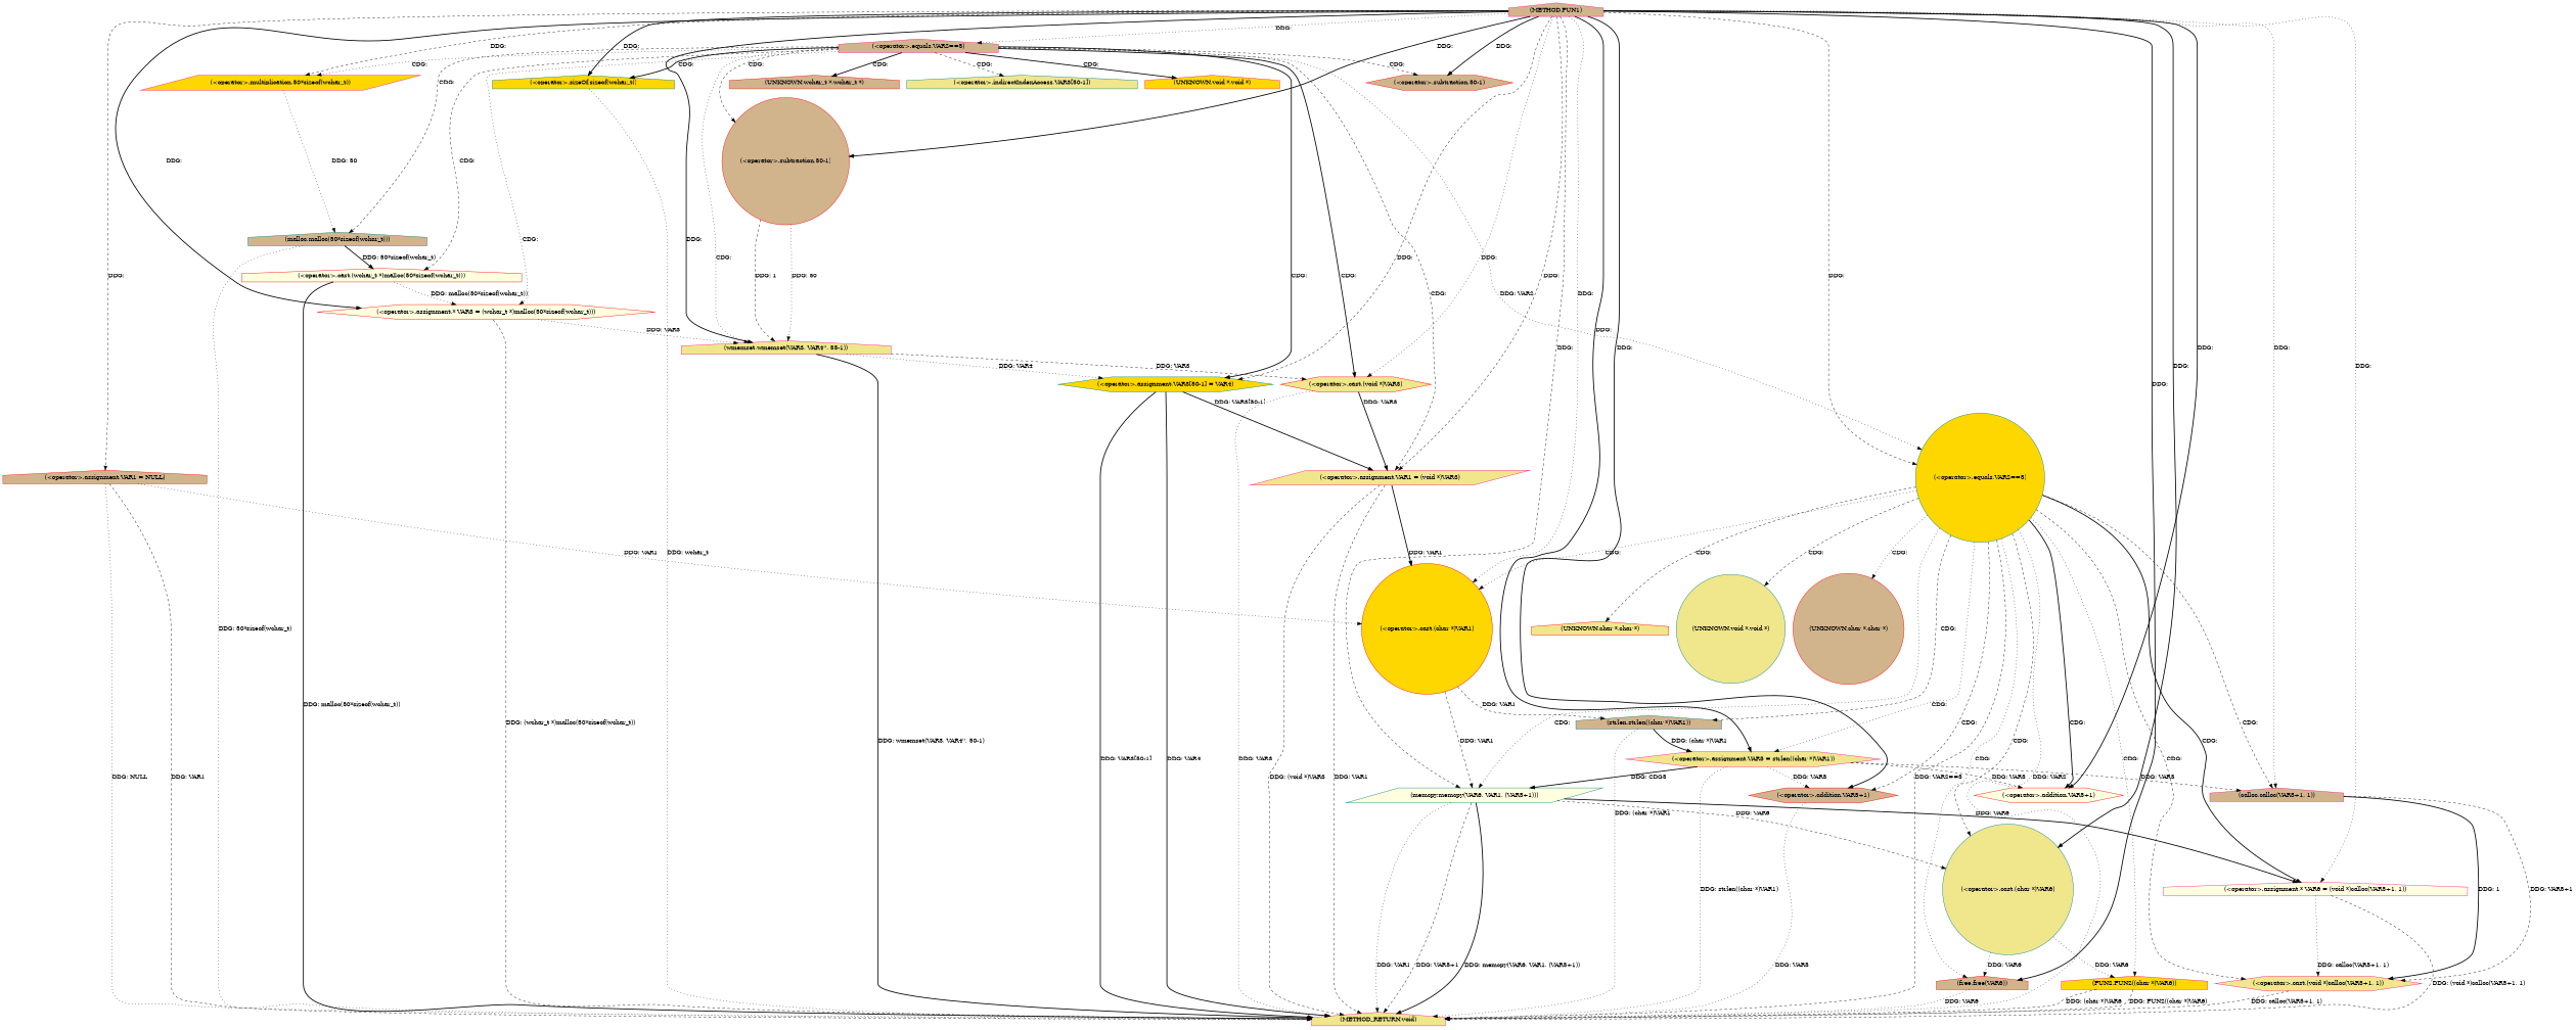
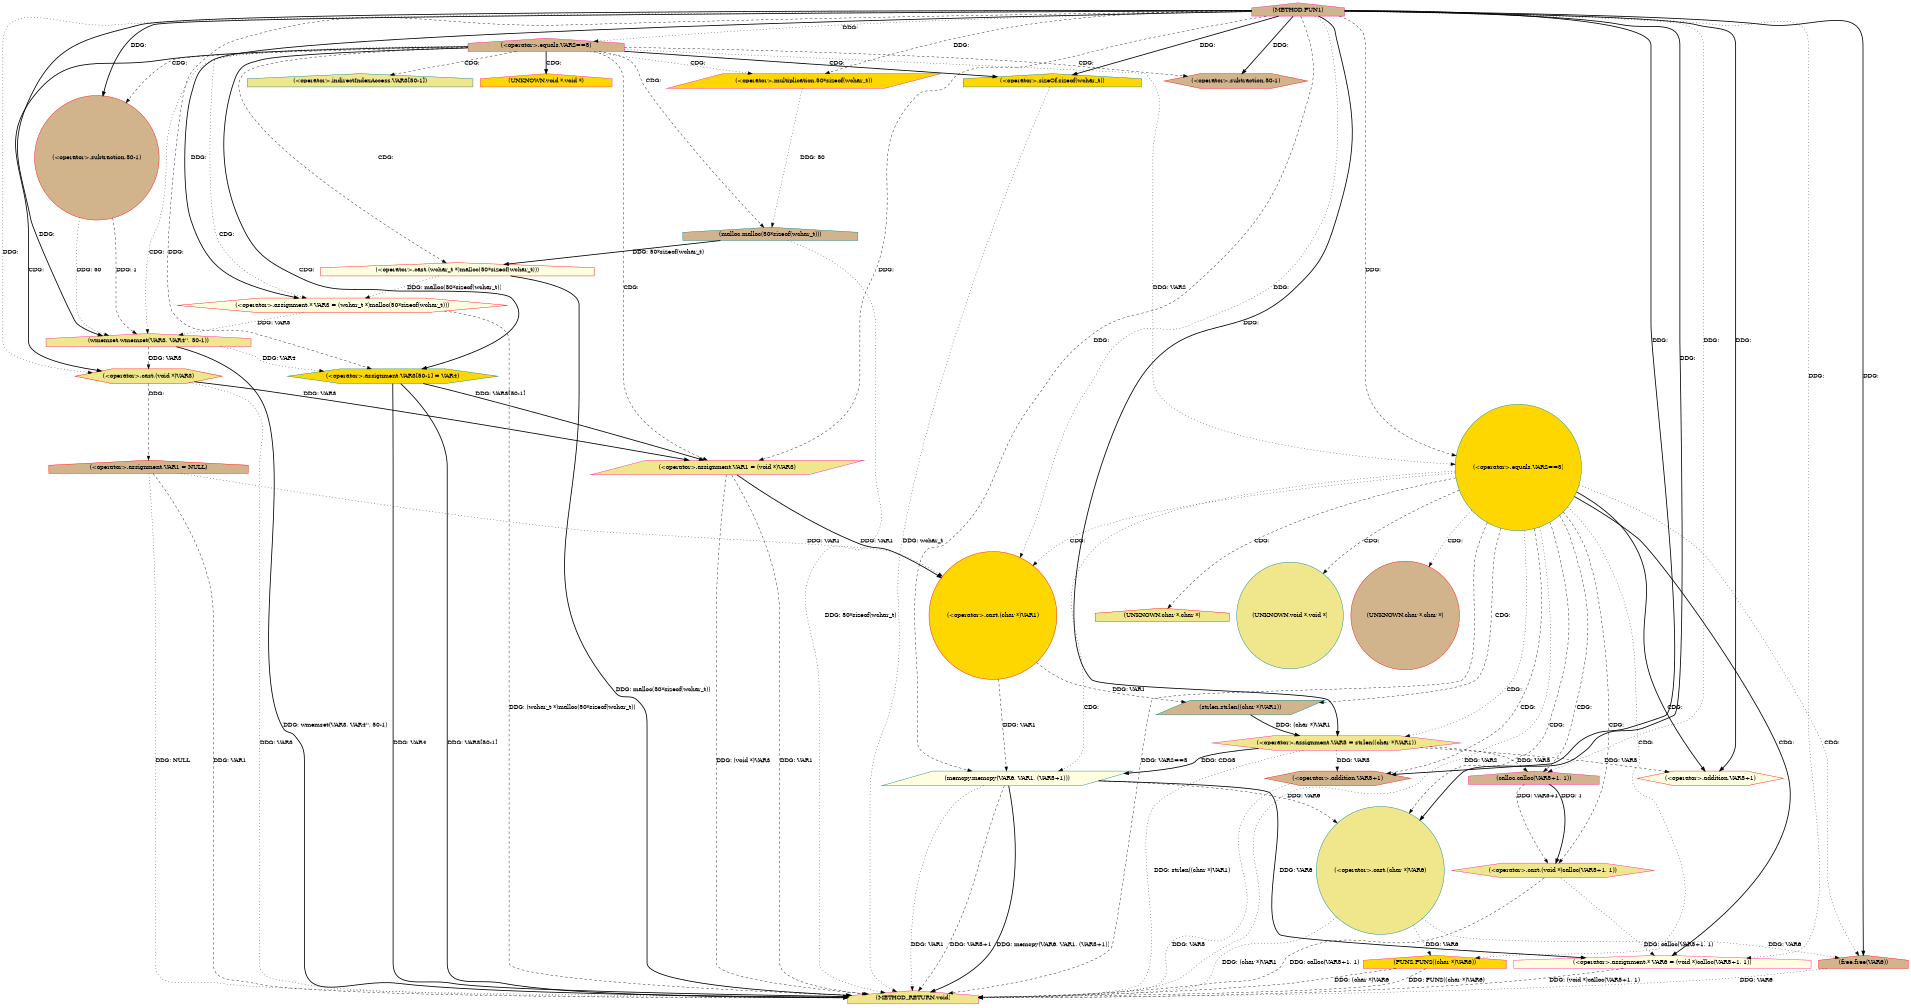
  digraph {
    node [color=red fillcolor=tan shape=house style=filled]
    edge [style=dashed]
    n1 [color=deeppink label="(METHOD,FUN1)"]
    n2 [label="(<operator>.assignment,VAR1 = NULL)"]
    n3 [color=deeppink label="(<operator>.equals,VAR2==5)"]
    n4 [fillcolor=lightyellow label="(<operator>.assignment,* VAR3 = (wchar_t *)malloc(50*sizeof(wchar_t)))" shape=hexagon]
    n5 [color=deeppink fillcolor=gold label="(<operator>.multiplication,50*sizeof(wchar_t))" shape=parallelogram]
    n6 [color=teal fillcolor=gold label="(<operator>.sizeOf,sizeof(wchar_t))"]
-   n7 [color=deeppink fillcolor=khaki label="(wmemset,wmemset(VAR3, VAR4'', 55-1))"]
+   n7 [color=deeppink fillcolor=khaki label="(wmemset,wmemset(VAR3, VAR4'', 50-1))"]
    n8 [label="(<operator>.subtraction,50-1)" shape=circle]
    n9 [color=teal fillcolor=gold label="(<operator>.assignment,VAR3[50-1] = VAR4)" shape=hexagon]
    n10 [label="(<operator>.subtraction,50-1)" shape=hexagon]
    n11 [color=deeppink fillcolor=khaki label="(<operator>.assignment,VAR1 = (void *)VAR3)" shape=parallelogram]
    n12 [fillcolor=khaki label="(<operator>.cast,(void *)VAR3)" shape=hexagon]
    n13 [color=teal fillcolor=gold label="(<operator>.equals,VAR2==5)" shape=circle]
    n14 [color=deeppink fillcolor=khaki label="(<operator>.assignment,VAR5 = strlen((char *)VAR1))" shape=hexagon]
    n15 [fillcolor=gold label="(<operator>.cast,(char *)VAR1)" shape=circle]
    n16 [color=deeppink fillcolor=lightyellow label="(<operator>.assignment,* VAR6 = (void *)calloc(VAR5+1, 1))"]
    n17 [color=deeppink label="(calloc,calloc(VAR5+1, 1))"]
    n18 [fillcolor=lightyellow label="(<operator>.addition,VAR5+1)" shape=hexagon]
    n19 [color=teal fillcolor=lightyellow label="(memcpy,memcpy(VAR6, VAR1, (VAR5+1)))" shape=parallelogram]
    n20 [label="(<operator>.addition,VAR5+1)" shape=hexagon]
    n21 [color=teal fillcolor=khaki label="(<operator>.cast,(char *)VAR6)" shape=circle]
    n22 [label="(free,free(VAR6))"]
    n23 [color=deeppink fillcolor=khaki label="(METHOD_RETURN,void)"]
    n24 [fillcolor=lightyellow label="(<operator>.cast,(wchar_t *)malloc(50*sizeof(wchar_t)))"]
    n25 [color=teal label="(malloc,malloc(50*sizeof(wchar_t)))"]
-   n26 [label="(UNKNOWN,wchar_t *,wchar_t *)"]
    n27 [color=teal fillcolor=khaki label="(<operator>.indirectIndexAccess,VAR3[50-1])"]
    n28 [color=deeppink fillcolor=gold label="(UNKNOWN,void *,void *)"]
-   n29 [color=teal label="(strlen,strlen((char *)VAR1))"]
+   n29 [color=teal label="(strlen,strlen((char *)VAR1))" shape=parallelogram]
    n30 [color=deeppink fillcolor=khaki label="(<operator>.cast,(void *)calloc(VAR5+1, 1))" shape=hexagon]
    n31 [color=deeppink fillcolor=gold label="(FUN2,FUN2((char *)VAR6))"]
    n32 [fillcolor=khaki label="(UNKNOWN,char *,char *)"]
    n33 [color=teal fillcolor=khaki label="(UNKNOWN,void *,void *)" shape=circle]
    n34 [label="(UNKNOWN,char *,char *)" shape=circle]
-   n1 -> n2 [label="DDG: "]
+   n12 -> n2 [label="DDG: "]
    n1 -> n3 [label="DDG: " style=dotted]
    n1 -> n4 [label="DDG: " style=bold]
    n1 -> n5 [label="DDG: "]
    n1 -> n6 [label="DDG: " style=bold]
    n1 -> n7 [label="DDG: " style=bold]
    n1 -> n8 [label="DDG: " style=bold]
    n1 -> n9 [label="DDG: "]
    n1 -> n10 [label="DDG: " style=bold]
    n1 -> n11 [label="DDG: "]
    n1 -> n12 [label="DDG: " style=dotted]
    n1 -> n13 [label="DDG: "]
    n1 -> n14 [label="DDG: " style=bold]
    n1 -> n15 [label="DDG: " style=dotted]
    n1 -> n16 [label="DDG: " style=dotted]
    n1 -> n17 [label="DDG: " style=dotted]
    n1 -> n18 [label="DDG: " style=bold]
    n1 -> n19 [label="DDG: "]
    n1 -> n20 [label="DDG: " style=bold]
    n1 -> n21 [label="DDG: " style=bold]
    n1 -> n22 [label="DDG: " style=bold]
    n2 -> n15 [label="DDG: VAR1" style=dotted]
    n2 -> n23 [label="DDG: VAR1"]
    n2 -> n23 [label="DDG: NULL" style=dotted]
    n3 -> n4 [label="CDG: " style=dotted]
    n3 -> n5 [label="CDG: " style=dotted]
    n3 -> n6 [label="CDG: " style=bold]
    n3 -> n7 [label="CDG: " style=dotted]
    n3 -> n8 [label="CDG: "]
    n3 -> n9 [label="CDG: " style=bold]
    n3 -> n10 [label="CDG: "]
    n3 -> n11 [label="CDG: "]
    n3 -> n12 [label="CDG: " style=bold]
    n3 -> n13 [label="DDG: VAR2" style=dotted]
    n3 -> n24 [label="CDG: "]
    n3 -> n25 [label="CDG: "]
-   n3 -> n26 [label="CDG: " style=bold]
    n3 -> n27 [label="CDG: "]
    n3 -> n28 [label="CDG: " style=bold]
    n4 -> n7 [label="DDG: VAR3" style=dotted]
    n4 -> n23 [label="DDG: (wchar_t *)malloc(50*sizeof(wchar_t))"]
    n5 -> n25 [label="DDG: 50" style=dotted]
    n6 -> n23 [label="DDG: wchar_t" style=dotted]
    n7 -> n9 [label="DDG: VAR4" style=dotted]
    n7 -> n12 [label="DDG: VAR3"]
    n7 -> n23 [label="DDG: wmemset(VAR3, VAR4'', 50-1)" style=bold]
    n8 -> n7 [label="DDG: 50" style=dotted]
    n8 -> n7 [label="DDG: 1"]
    n9 -> n11 [label="DDG: VAR3[50-1]" style=bold]
    n9 -> n23 [label="DDG: VAR3[50-1]" style=bold]
    n9 -> n23 [label="DDG: VAR4" style=bold]
    n11 -> n15 [label="DDG: VAR1" style=bold]
    n11 -> n23 [label="DDG: VAR1"]
    n11 -> n23 [label="DDG: (void *)VAR3"]
    n12 -> n11 [label="DDG: VAR3" style=bold]
    n12 -> n23 [label="DDG: VAR3" style=dotted]
    n13 -> n14 [label="CDG: " style=dotted]
    n13 -> n15 [label="CDG: " style=dotted]
    n13 -> n16 [label="CDG: " style=bold]
    n13 -> n17 [label="CDG: "]
    n13 -> n18 [label="CDG: " style=bold]
    n13 -> n19 [label="CDG: " style=dotted]
    n13 -> n20 [label="CDG: "]
    n13 -> n21 [label="CDG: "]
    n13 -> n22 [label="CDG: " style=dotted]
    n13 -> n23 [label="DDG: VAR2" style=dotted]
    n13 -> n23 [label="DDG: VAR2==5"]
    n13 -> n29 [label="CDG: "]
    n13 -> n30 [label="CDG: "]
    n13 -> n31 [label="CDG: " style=dotted]
    n13 -> n32 [label="CDG: "]
    n13 -> n33 [label="CDG: "]
    n13 -> n34 [label="CDG: " style=dotted]
    n14 -> n17 [label="DDG: VAR5"]
    n14 -> n18 [label="DDG: VAR5"]
    n14 -> n19 [label="DDG: CDG5" style=bold]
    n14 -> n20 [label="DDG: VAR5" style=dotted]
    n14 -> n23 [label="DDG: strlen((char *)VAR1)" style=dotted]
    n15 -> n19 [label="DDG: VAR1"]
    n15 -> n29 [label="DDG: VAR1"]
    n16 -> n23 [label="DDG: (void *)calloc(VAR5+1, 1)"]
    n17 -> n30 [label="DDG: VAR5+1"]
    n17 -> n30 [label="DDG: 1" style=bold]
    n19 -> n16 [label="DDG: VAR6" style=bold]
    n19 -> n21 [label="DDG: VAR6"]
    n19 -> n23 [label="DDG: VAR5+1"]
    n19 -> n23 [label="DDG: memcpy(VAR6, VAR1, (VAR5+1))" style=bold]
    n19 -> n23 [label="DDG: VAR1" style=dotted]
    n20 -> n23 [label="DDG: VAR5" style=dotted]
    n21 -> n22 [label="DDG: VAR6" style=dotted]
    n21 -> n31 [label="DDG: VAR6" style=dotted]
    n22 -> n23 [label="DDG: VAR6" style=dotted]
    n24 -> n4 [label="DDG: malloc(50*sizeof(wchar_t))" style=dotted]
    n24 -> n23 [label="DDG: malloc(50*sizeof(wchar_t))" style=bold]
    n25 -> n23 [label="DDG: 50*sizeof(wchar_t)" style=dotted]
    n25 -> n24 [label="DDG: 50*sizeof(wchar_t)" style=bold]
    n29 -> n14 [label="DDG: (char *)VAR1" style=bold]
-   n29 -> n23 [label="DDG: (char *)VAR1" style=dotted]
-   n16 -> n30 [label="DDG: calloc(VAR5+1, 1)" style=dotted]
+   n21 -> n23 [label="DDG: (char *)VAR1" style=dotted]
+   n30 -> n16 [label="DDG: calloc(VAR5+1, 1)" style=dotted]
    n30 -> n23 [label="DDG: calloc(VAR5+1, 1)"]
    n31 -> n23 [label="DDG: FUN2((char *)VAR6)"]
    n31 -> n23 [label="DDG: (char *)VAR6"]
  }
